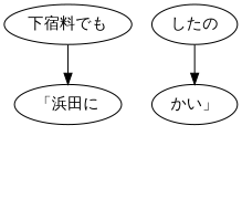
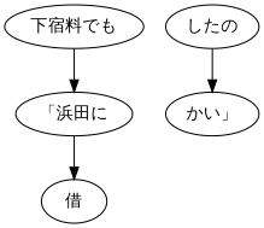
  digraph {
    n1 [label="「浜田に"]
+   n2 [label="借"]
    n3 [label="下宿料でも"]
    n4 [label="かい」"]
    n5 [label="したの"]
+   n1 -> n2
    n3 -> n1
    n5 -> n4
  }
